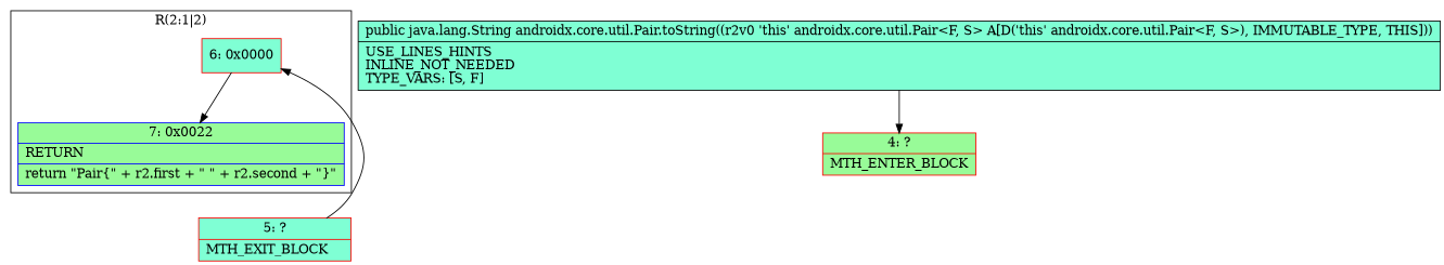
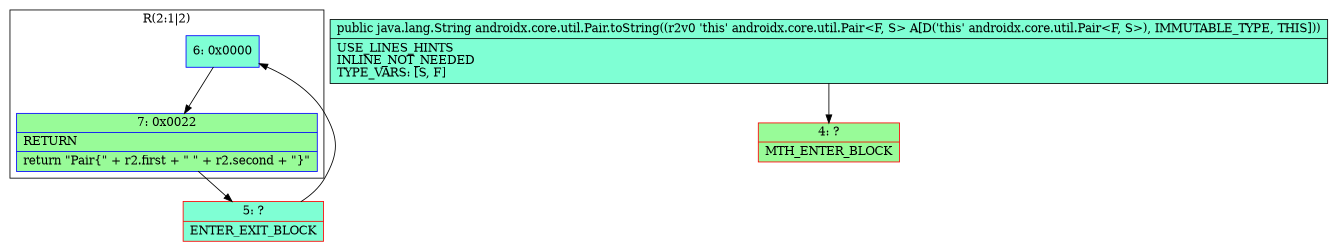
  digraph {
    node [color=blue fillcolor=aquamarine shape=record style=filled]
-   n1 [color=red label="{6\:\ 0x0000}"]
+   n1 [label="{6\:\ 0x0000}"]
    n2 [fillcolor=palegreen label="{7\:\ 0x0022|RETURN\l|return \"Pair\{\" + r2.first + \" \" + r2.second + \"\}\"\l}"]
-   n3 [color=red label="{5\:\ ?|MTH_EXIT_BLOCK\l}"]
+   n3 [color=red label="{5\:\ ?|ENTER_EXIT_BLOCK\l}"]
    n4 [color=red fillcolor=palegreen label="{4\:\ ?|MTH_ENTER_BLOCK\l}"]
    n5 [label="{public java.lang.String androidx.core.util.Pair.toString((r2v0 'this' androidx.core.util.Pair\<F, S\> A[D('this' androidx.core.util.Pair\<F, S\>), IMMUTABLE_TYPE, THIS]))  | USE_LINES_HINTS\lINLINE_NOT_NEEDED\lTYPE_VARS: [S, F]\l}" color=""]
    subgraph cluster_1 {
      label="R(2:1|2)"
      n1
      n2
    }
    n1 -> n2
+   n2 -> n3
    n3 -> n1
    n5 -> n4
  }
